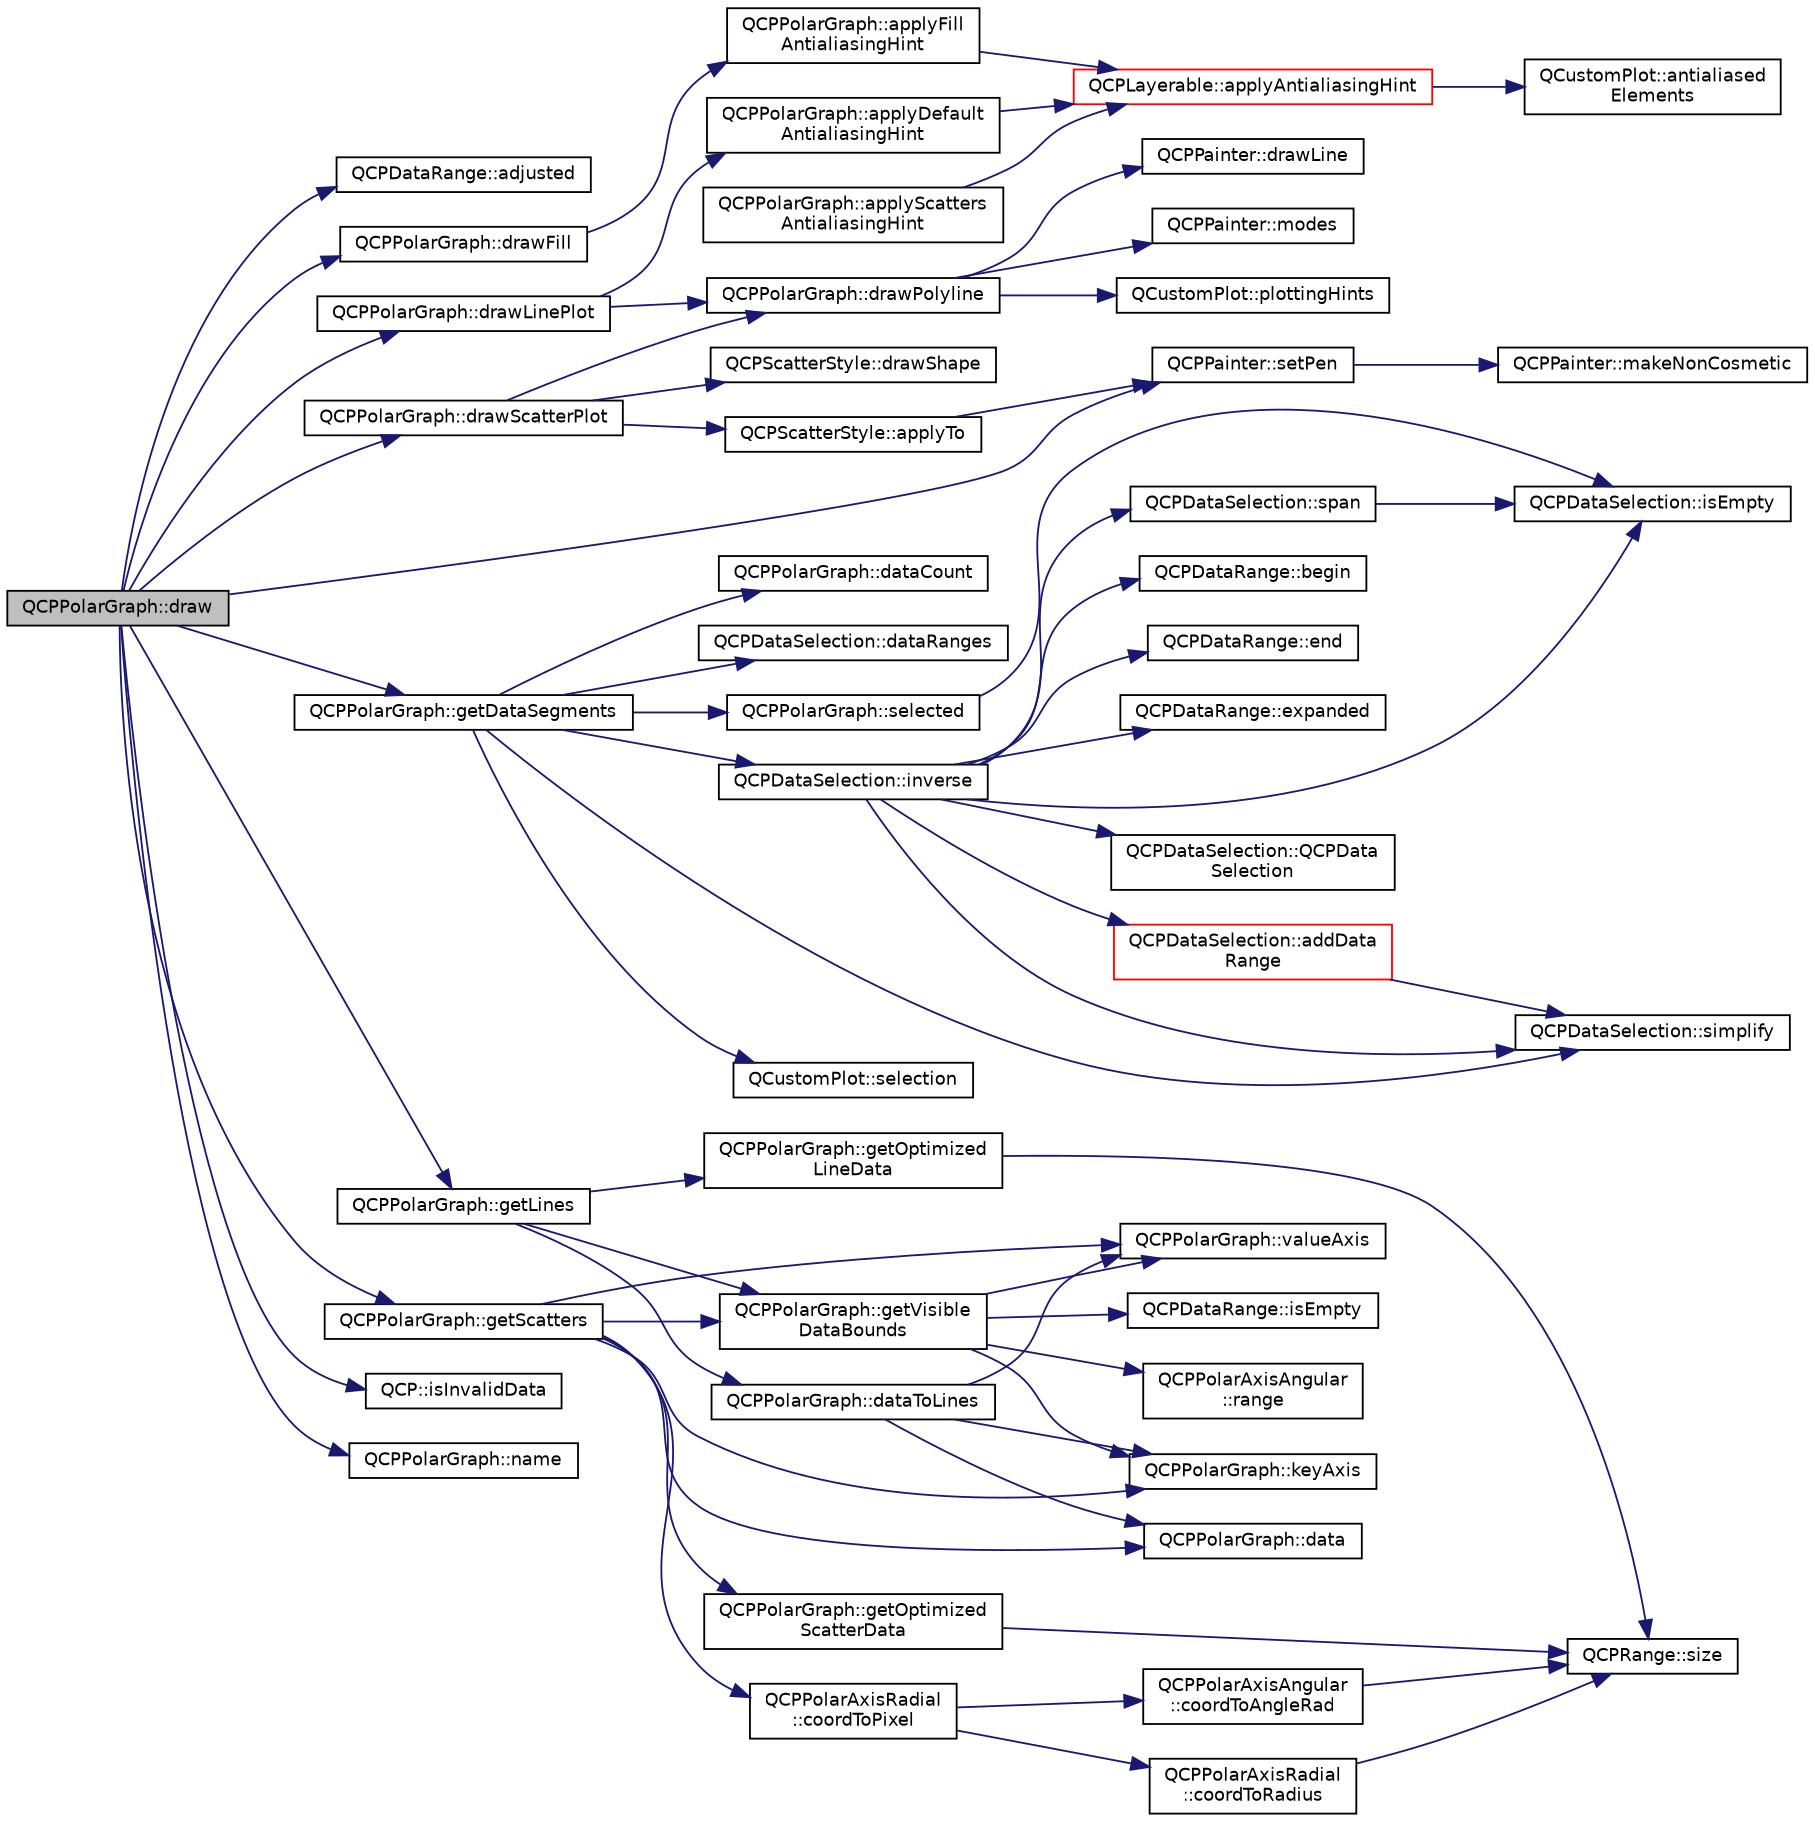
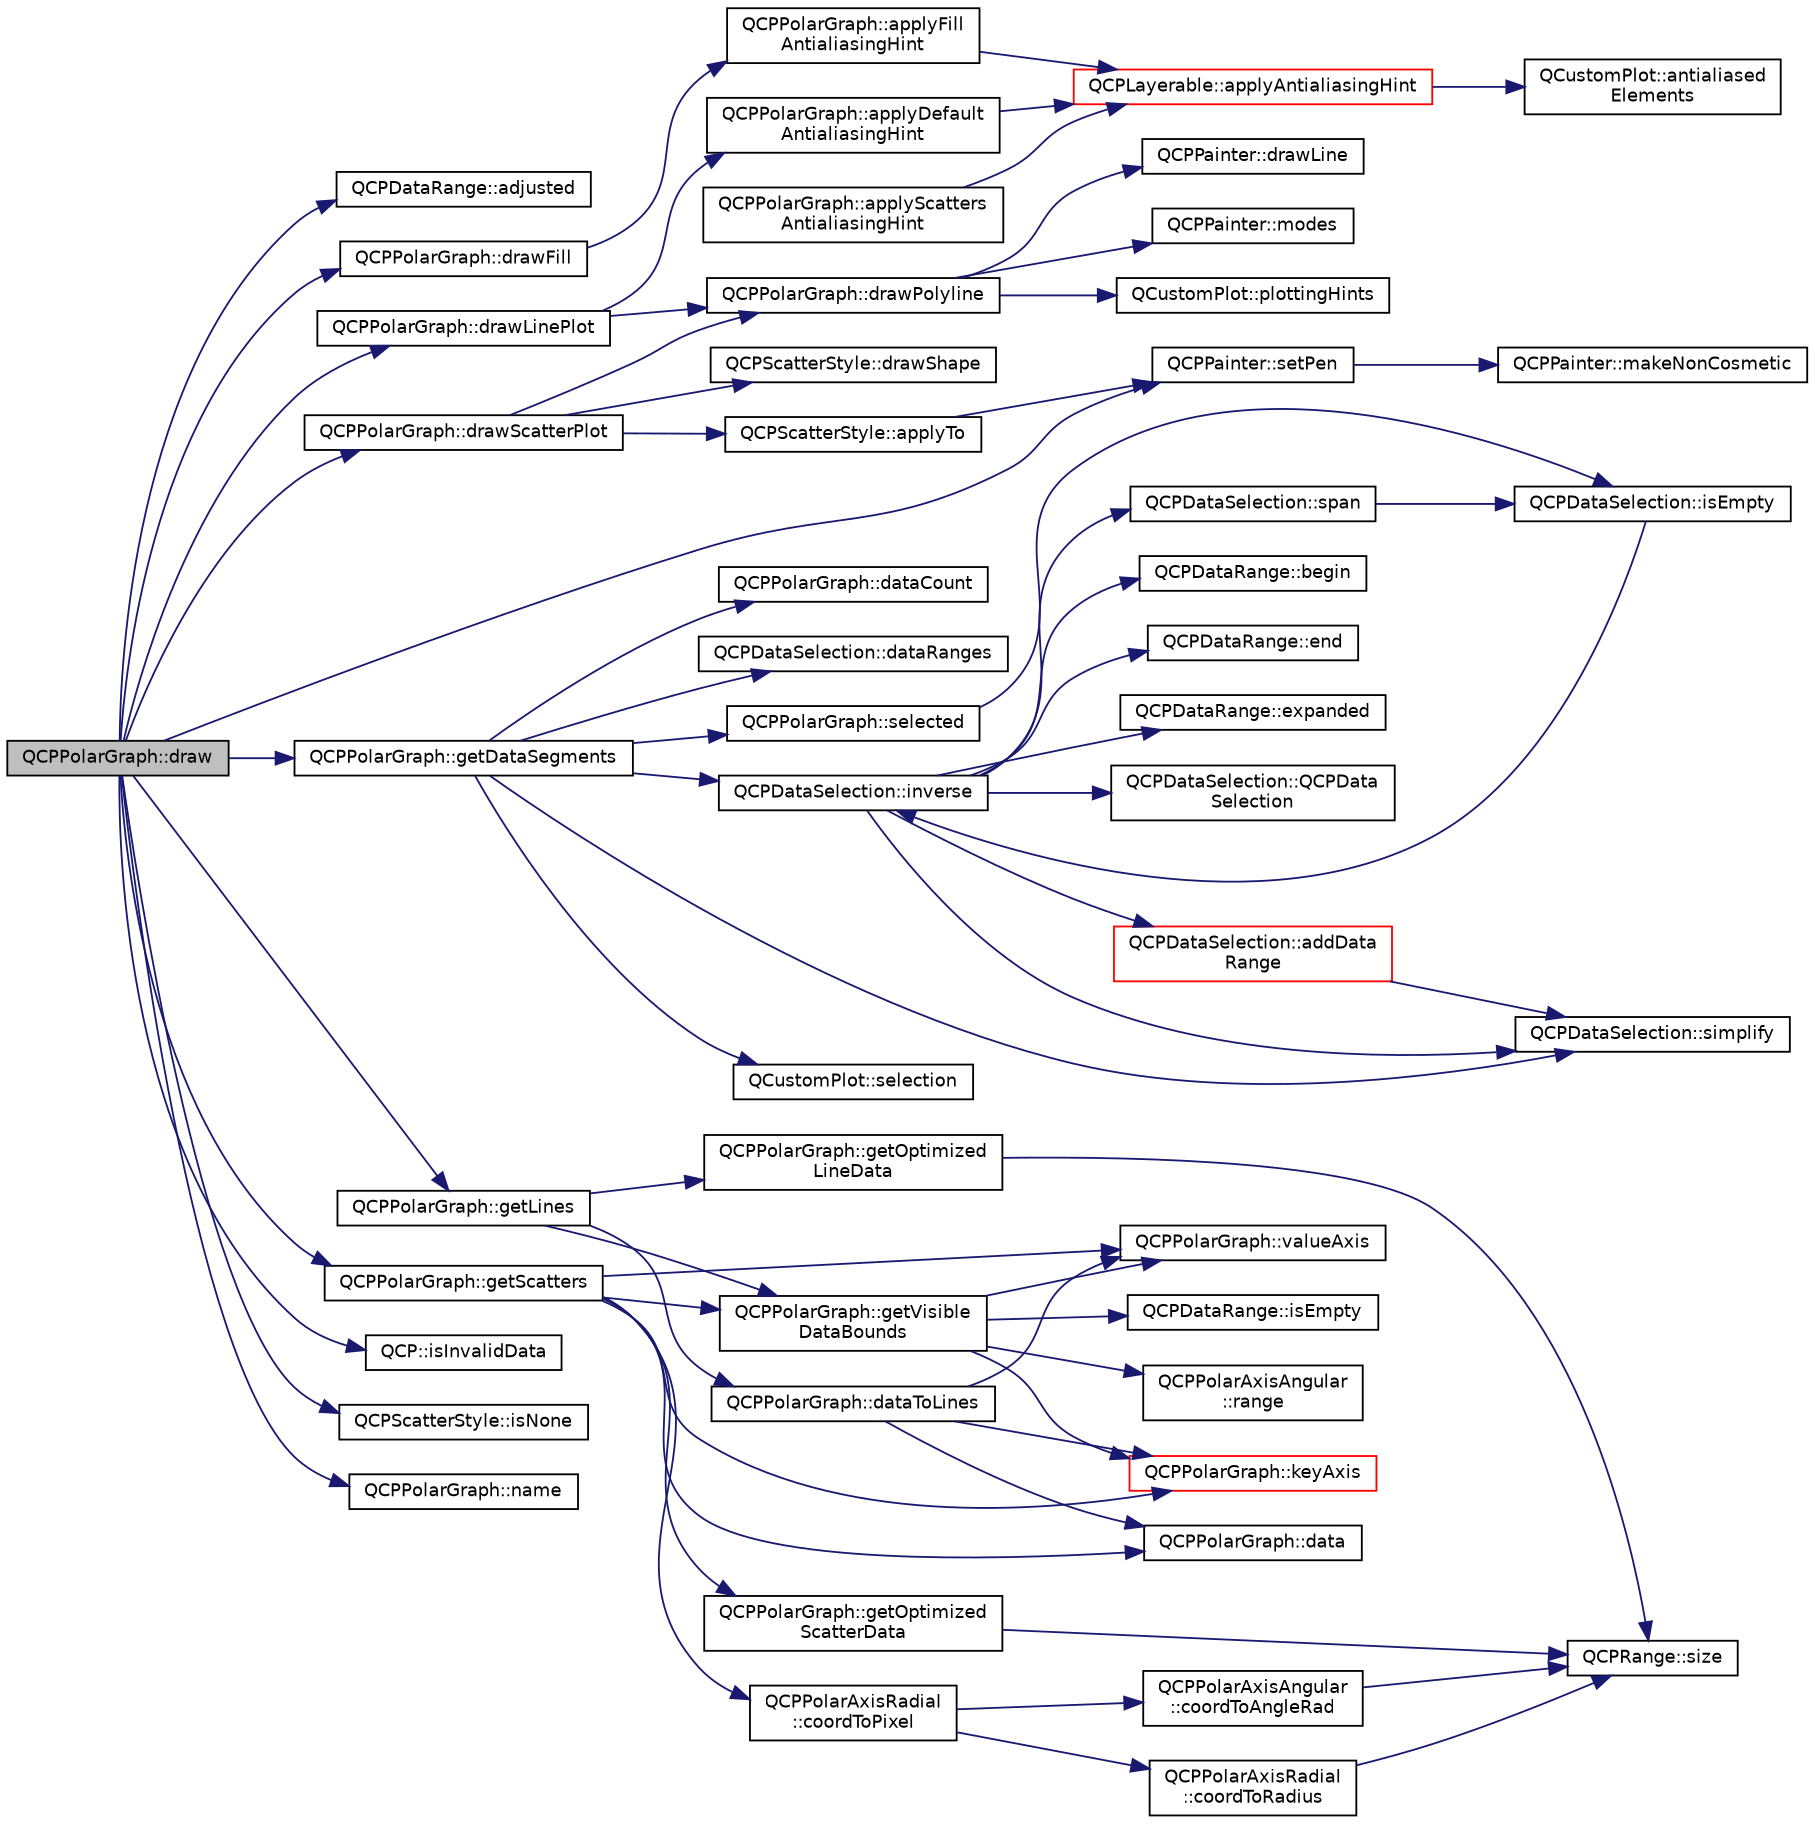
  digraph {
    rankdir=LR
    node [color=black fillcolor=white fontname=Helvetica fontsize=10 shape=record style=filled]
    edge [color=midnightblue fontname=Helvetica fontsize=10 labelfontname=Helvetica labelfontsize=10 style=solid]
    n1 [fillcolor=grey75 fontcolor=black height=0.2 label="QCPPolarGraph::draw" width=0.4]
    n2 [height=0.2 label="QCPDataRange::adjusted" width=0.4]
    n3 [height=0.2 label="QCPPolarGraph::drawFill" width=0.4]
    n4 [height=0.2 label="QCPPolarGraph::drawLinePlot" width=0.4]
    n5 [height=0.2 label="QCPPolarGraph::drawScatterPlot" width=0.4]
    n6 [height=0.2 label="QCPPainter::setPen" width=0.4]
    n7 [height=0.2 label="QCPPolarGraph::getDataSegments" width=0.4]
    n8 [height=0.2 label="QCPPolarGraph::getLines" width=0.4]
    n9 [height=0.2 label="QCPPolarGraph::getScatters" width=0.4]
    n10 [height=0.2 label="QCP::isInvalidData" width=0.4]
+   n11 [height=0.2 label="QCPScatterStyle::isNone" width=0.4]
    n12 [height=0.2 label="QCPPolarGraph::name" width=0.4]
    n13 [height=0.2 label="QCPPolarGraph::applyFill\lAntialiasingHint" width=0.4]
    n14 [height=0.2 label="QCPPolarGraph::applyDefault\lAntialiasingHint" width=0.4]
    n15 [height=0.2 label="QCPPolarGraph::drawPolyline" width=0.4]
    n16 [height=0.2 label="QCPScatterStyle::applyTo" width=0.4]
    n17 [height=0.2 label="QCPScatterStyle::drawShape" width=0.4]
    n18 [height=0.2 label="QCPPainter::makeNonCosmetic" width=0.4]
    n19 [height=0.2 label="QCPPolarGraph::dataCount" width=0.4]
    n20 [height=0.2 label="QCPDataSelection::dataRanges" width=0.4]
    n21 [height=0.2 label="QCPDataSelection::inverse" width=0.4]
    n22 [height=0.2 label="QCPDataSelection::simplify" width=0.4]
    n23 [height=0.2 label="QCPPolarGraph::selected" width=0.4]
    n24 [height=0.2 label="QCustomPlot::selection" width=0.4]
    n25 [height=0.2 label="QCPPolarGraph::dataToLines" width=0.4]
    n26 [height=0.2 label="QCPPolarGraph::getOptimized\lLineData" width=0.4]
    n27 [height=0.2 label="QCPPolarGraph::getVisible\lDataBounds" width=0.4]
    n28 [height=0.2 label="QCPPolarGraph::data" width=0.4]
-   n29 [height=0.2 label="QCPPolarGraph::keyAxis" width=0.4]
+   n29 [color=red height=0.2 label="QCPPolarGraph::keyAxis" width=0.4]
    n30 [height=0.2 label="QCPPolarGraph::valueAxis" width=0.4]
    n31 [height=0.2 label="QCPPolarAxisRadial\l::coordToPixel" width=0.4]
    n32 [height=0.2 label="QCPPolarGraph::getOptimized\lScatterData" width=0.4]
    n33 [color=red height=0.2 label="QCPLayerable::applyAntialiasingHint" width=0.4]
    n34 [height=0.2 label="QCustomPlot::antialiased\lElements" width=0.4]
    n35 [height=0.2 label="QCPPainter::drawLine" width=0.4]
    n36 [height=0.2 label="QCPPainter::modes" width=0.4]
    n37 [height=0.2 label="QCustomPlot::plottingHints" width=0.4]
    n38 [height=0.2 label="QCPPolarGraph::applyScatters\lAntialiasingHint" width=0.4]
    n39 [color=red height=0.2 label="QCPDataSelection::addData\lRange" width=0.4]
    n40 [height=0.2 label="QCPDataRange::begin" width=0.4]
    n41 [height=0.2 label="QCPDataRange::end" width=0.4]
    n42 [height=0.2 label="QCPDataRange::expanded" width=0.4]
    n43 [height=0.2 label="QCPDataSelection::isEmpty" width=0.4]
    n44 [height=0.2 label="QCPDataSelection::QCPData\lSelection" width=0.4]
    n45 [height=0.2 label="QCPDataSelection::span" width=0.4]
    n46 [height=0.2 label="QCPRange::size" width=0.4]
    n47 [height=0.2 label="QCPDataRange::isEmpty" width=0.4]
    n48 [height=0.2 label="QCPPolarAxisAngular\l::range" width=0.4]
    n49 [height=0.2 label="QCPPolarAxisAngular\l::coordToAngleRad" width=0.4]
    n50 [height=0.2 label="QCPPolarAxisRadial\l::coordToRadius" width=0.4]
    n1 -> n2
    n1 -> n3
    n1 -> n4
    n1 -> n5
    n1 -> n6
    n1 -> n7
    n1 -> n8
    n1 -> n9
    n1 -> n10
+   n1 -> n11
    n1 -> n12
    n3 -> n13
    n4 -> n14
    n4 -> n15
    n5 -> n15
    n5 -> n16
    n5 -> n17
    n6 -> n18
    n7 -> n19
    n7 -> n20
    n7 -> n21
    n7 -> n22
    n7 -> n23
    n7 -> n24
    n8 -> n25
    n8 -> n26
    n8 -> n27
    n9 -> n27
    n9 -> n28
    n9 -> n29
    n9 -> n30
    n9 -> n31
    n9 -> n32
    n13 -> n33
    n14 -> n33
    n15 -> n35
    n15 -> n36
    n15 -> n37
    n16 -> n6
    n21 -> n22
    n21 -> n39
    n21 -> n40
    n21 -> n41
    n21 -> n42
-   n21 -> n43
+   n43 -> n21
    n21 -> n44
    n21 -> n45
    n23 -> n43
    n25 -> n28
    n25 -> n29
    n25 -> n30
    n26 -> n46
    n27 -> n29
    n27 -> n30
    n27 -> n47
    n27 -> n48
    n31 -> n49
    n31 -> n50
    n32 -> n46
    n33 -> n34
    n38 -> n33
    n39 -> n22
    n45 -> n43
    n49 -> n46
    n50 -> n46
  }
